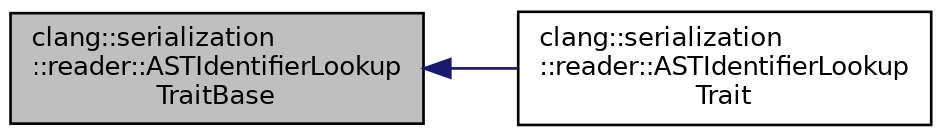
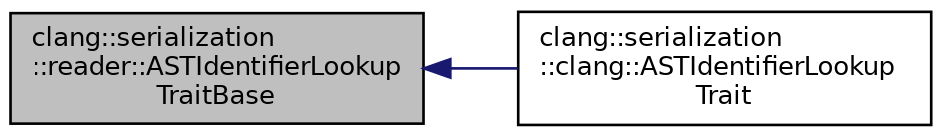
  digraph {
    rankdir=LR
    node [color=black fontname=Helvetica fontsize=10 shape=record]
    n1 [fillcolor=grey75 fontcolor=black height=0.2 label="clang::serialization\l::reader::ASTIdentifierLookup\lTraitBase" style=filled width=0.4]
-   n2 [height=0.2 label="clang::serialization\l::reader::ASTIdentifierLookup\lTrait" width=0.4]
+   n2 [height=0.2 label="clang::serialization\l::clang::ASTIdentifierLookup\lTrait" width=0.4]
    n1 -> n2 [color=midnightblue dir=back fontname=Helvetica fontsize=10 labelfontname=Helvetica labelfontsize=10 style=solid]
  }
